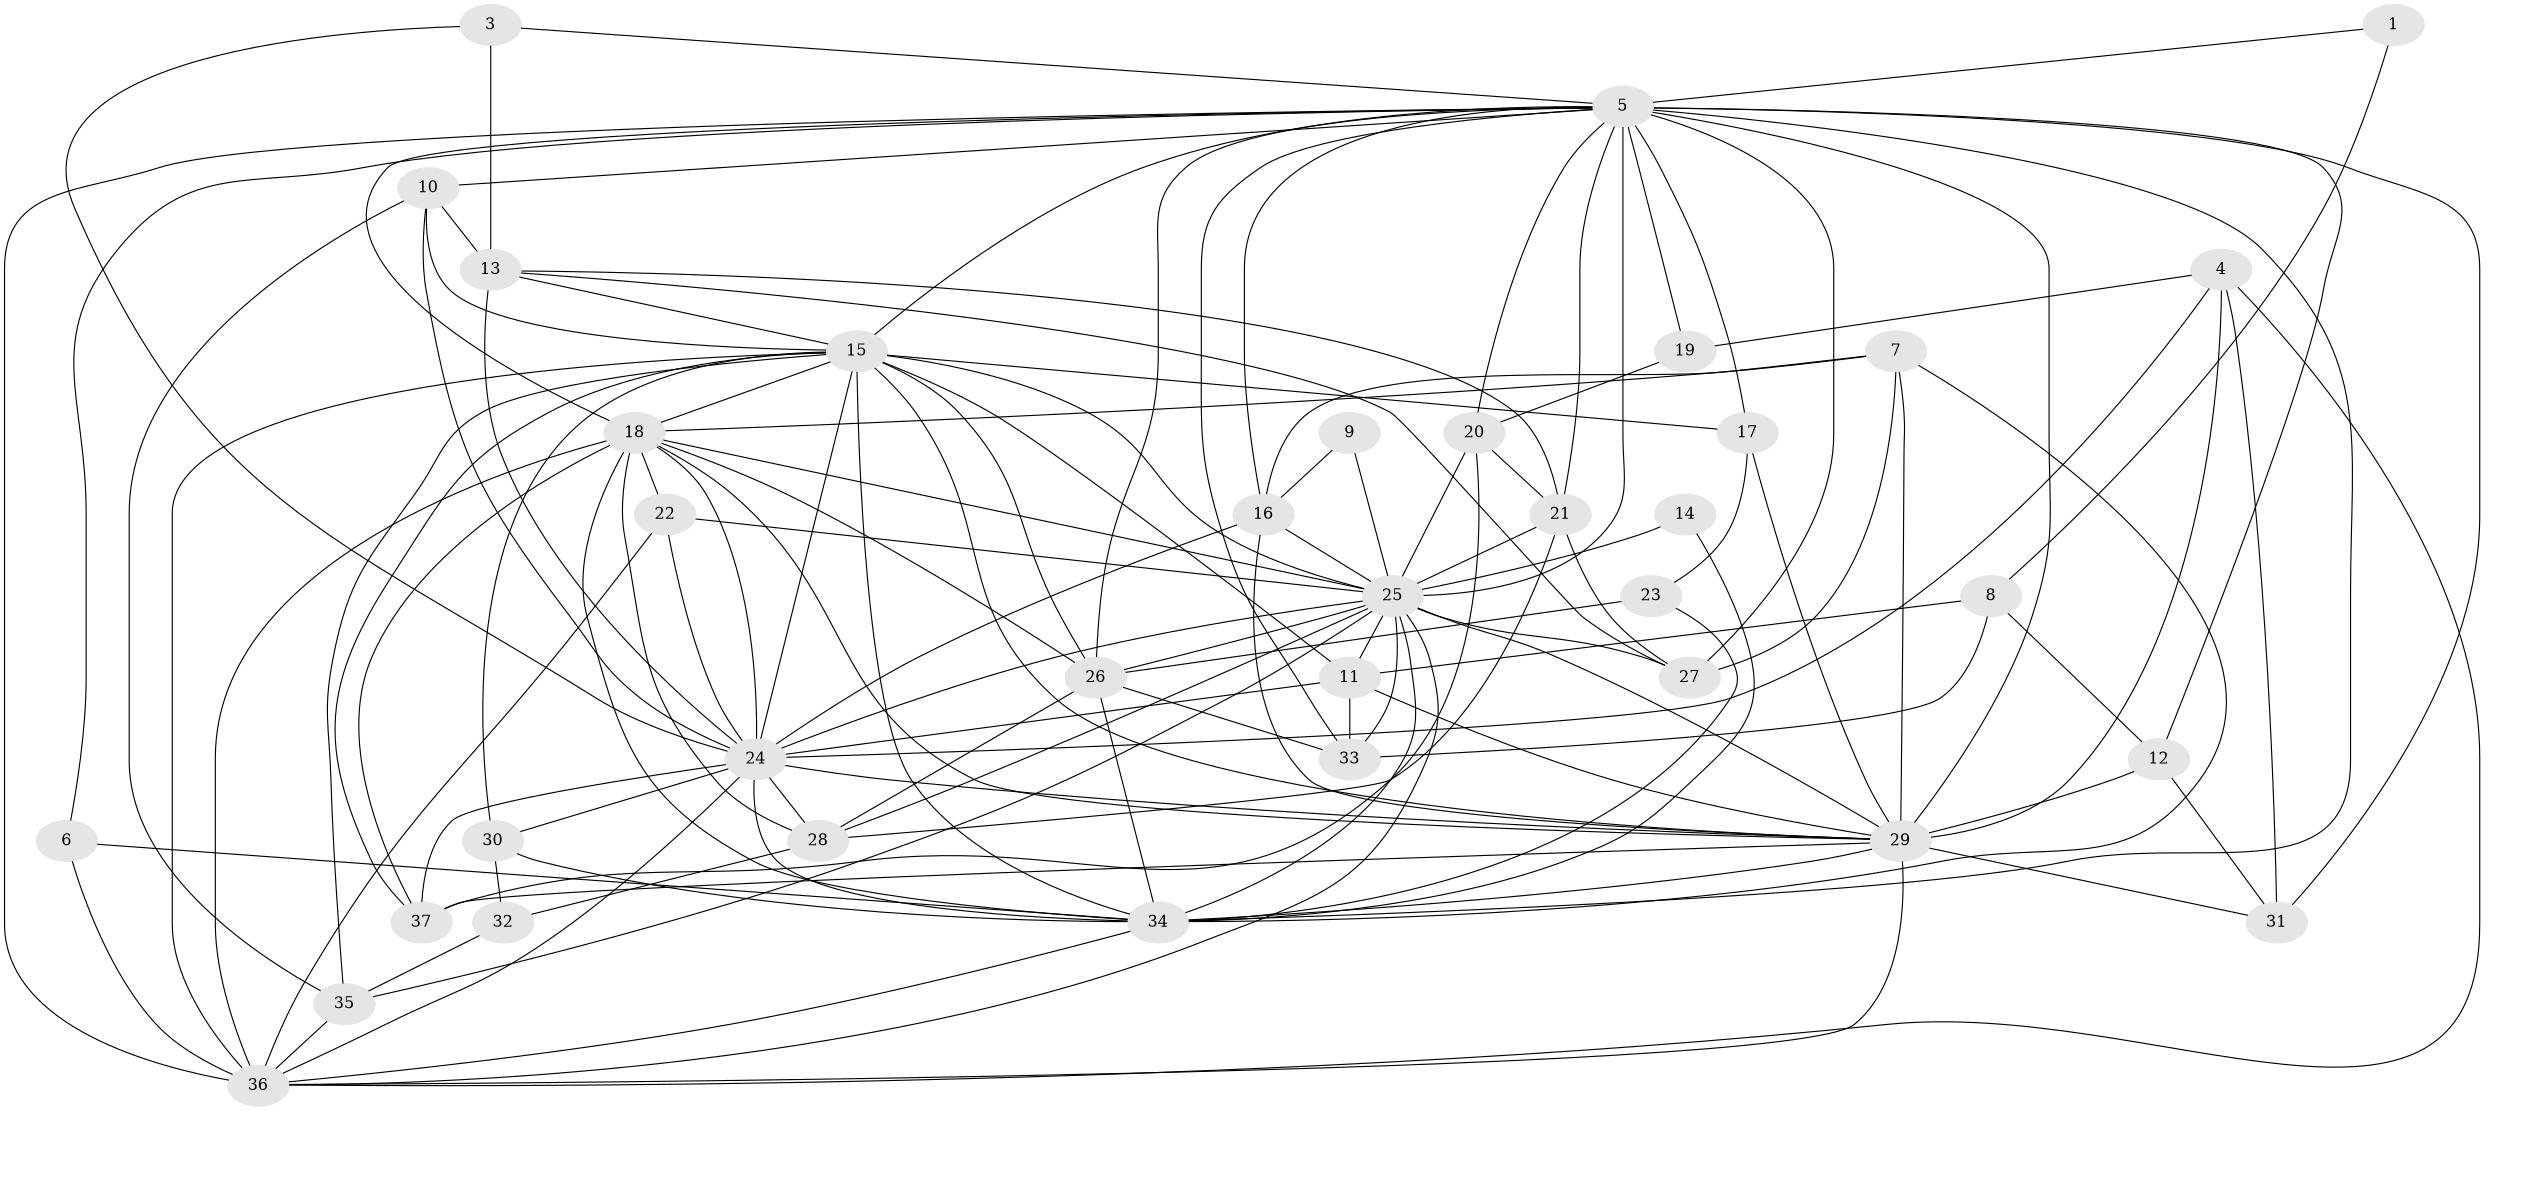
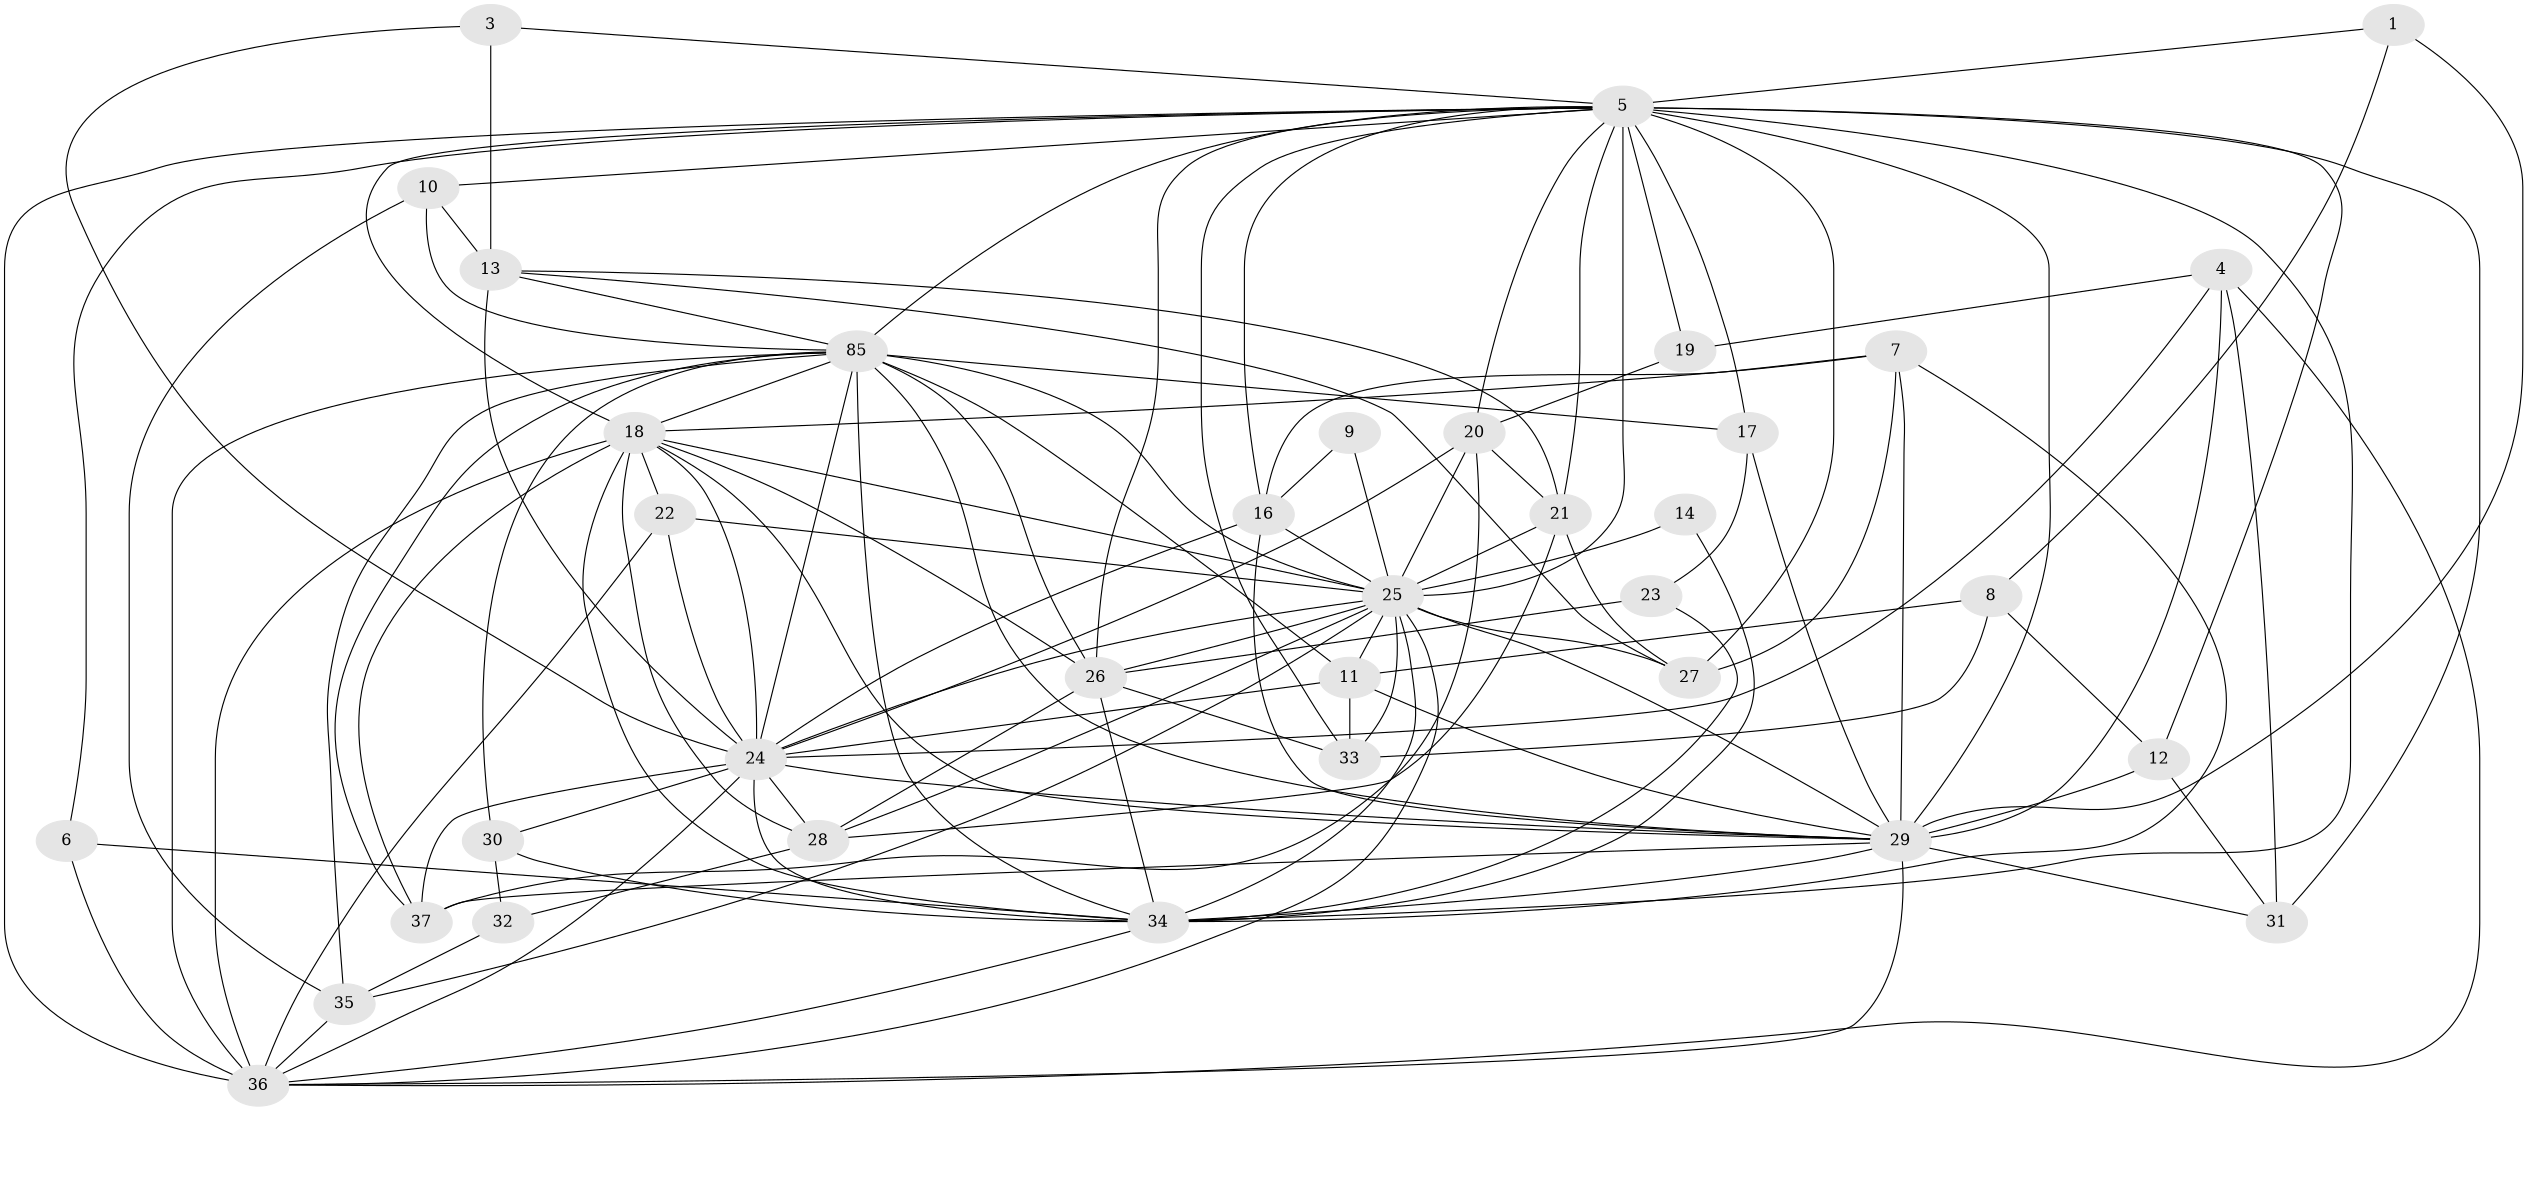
  graph {
    fontname="DejaVu Serif"
    node [color=gray90 fontname="DejaVu Serif" style=filled]
    edge [fontname="DejaVu Serif" weight=1.0]
    1
    5
    8
    29
-   15
+   15 [label=85]
    31
    19
    36
    6
    10
    12
    16
    17
    18
    20
    21
    25
    26
    27
    33
    34
    11
    37
    24
    35
    30
    3
    13
    28
    4
    23
    22
    7
    9
    14
    32
    1 -- 5
    1 -- 8
+   1 -- 29
    5 -- 29 [weight=6.0]
    5 -- 15 [weight=3.0]
    5 -- 31
    5 -- 19
    5 -- 36 [weight=4.0]
    5 -- 6
    5 -- 10
    5 -- 12
    5 -- 16
    5 -- 17 [weight=2.0]
    5 -- 18 [weight=4.0]
    5 -- 20
    5 -- 21
    5 -- 25 [weight=4.0]
    5 -- 26
    5 -- 27 [weight=2.0]
    5 -- 33
    5 -- 34 [weight=5.0]
    8 -- 12
    8 -- 33
    8 -- 11
    29 -- 31
    29 -- 36 [weight=3.0]
    29 -- 34
    29 -- 37
    15 -- 29 [weight=2.0]
    15 -- 36 [weight=2.0]
    15 -- 17
    15 -- 18
    15 -- 25
    15 -- 26
    15 -- 34 [weight=3.0]
    15 -- 37
    15 -- 24 [weight=3.0]
    15 -- 35
    15 -- 30 [weight=3.0]
    19 -- 20
    6 -- 36
    6 -- 34
    10 -- 15
-   10 -- 24
+   20 -- 24
    10 -- 35
    10 -- 13
    12 -- 29 [weight=4.0]
    12 -- 31
    16 -- 29
    16 -- 25 [weight=2.0]
    16 -- 24
    17 -- 29
    17 -- 23
    18 -- 29
    18 -- 36
    18 -- 25 [weight=3.0]
    18 -- 26
    18 -- 34 [weight=2.0]
    18 -- 37
    18 -- 24
    18 -- 28
    18 -- 22
    20 -- 21
    20 -- 25 [weight=2.0]
    20 -- 37
    21 -- 25
    21 -- 27
    21 -- 28
    25 -- 29 [weight=2.0]
    25 -- 36
    25 -- 26
    25 -- 27
    25 -- 33
    25 -- 34 [weight=2.0]
    25 -- 11
    25 -- 35
    25 -- 28
    26 -- 33
    26 -- 34
    26 -- 28
    34 -- 36
    11 -- 29
    11 -- 15
    11 -- 33
    11 -- 24 [weight=2.0]
    24 -- 29 [weight=2.0]
    24 -- 36
    24 -- 25 [weight=2.0]
    24 -- 34 [weight=4.0]
    24 -- 37
    24 -- 30
    24 -- 28
    35 -- 36
    30 -- 34
    30 -- 32
    3 -- 5
    3 -- 24
    3 -- 13
    13 -- 15
    13 -- 21
    13 -- 27
    13 -- 24 [weight=4.0]
    28 -- 32
    4 -- 29 [weight=2.0]
    4 -- 31
    4 -- 19
    4 -- 36
    4 -- 24
    23 -- 26
    23 -- 34
    22 -- 36 [weight=2.0]
    22 -- 25
    22 -- 24
    7 -- 29
    7 -- 16
    7 -- 18
    7 -- 27
    7 -- 34
    9 -- 16
    9 -- 25
    14 -- 25
    14 -- 34 [weight=2.0]
    32 -- 35
  }
